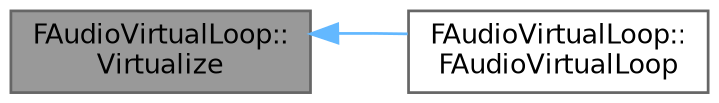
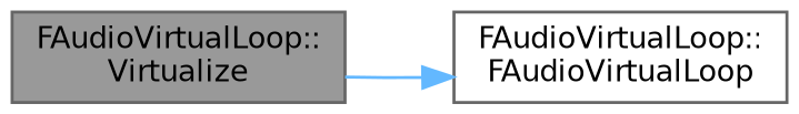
  digraph {
    rankdir=LR
    node [fontname=Helvetica fontsize=10 shape=box style=filled]
    n1 [color=gray40 fillcolor=grey60 fontcolor=black height=0.2 label="FAudioVirtualLoop::\lVirtualize" width=0.4]
    n2 [color=grey40 fillcolor=white height=0.2 label="FAudioVirtualLoop::\lFAudioVirtualLoop" width=0.4]
-   n2 -> n1 [color=steelblue1 fontname=Helvetica fontsize=10 labelfontname=Helvetica labelfontsize=10 style=solid]
+   n1 -> n2 [color=steelblue1 fontname=Helvetica fontsize=10 labelfontname=Helvetica labelfontsize=10 style=solid]
  }
